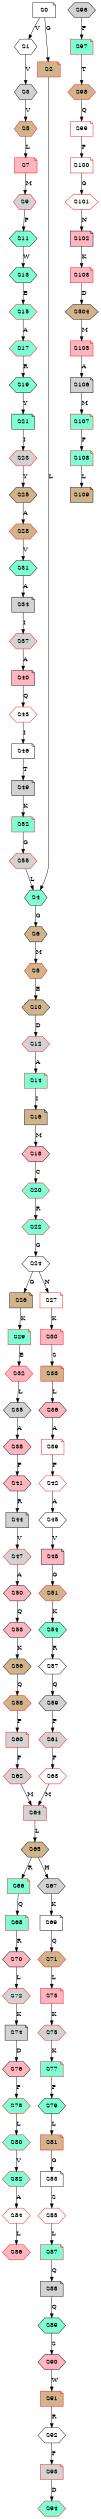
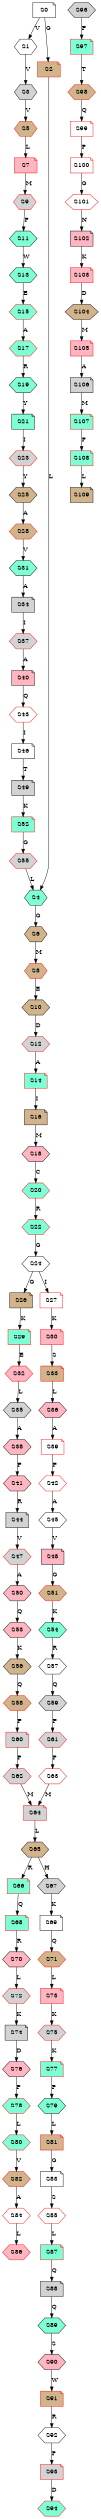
  strict digraph {
    node [color=red fillcolor=aquamarine shape=hexagon style=filled]
    S0 [color=black fillcolor=white shape=note]
    S1 [color=black fillcolor=white]
    S2 [fillcolor=tan shape=note]
    S3 [color=black fillcolor=lightgrey]
    S4 [color=black]
    S5 [fillcolor=tan]
    S6 [color=black fillcolor=tan]
    S7 [fillcolor=lightpink shape=note]
    S8 [fillcolor=tan]
    S9 [fillcolor=lightgrey]
    S10 [color=black fillcolor=tan]
    S11 [color=black]
    S12 [fillcolor=lightgrey]
    S13 [color=black]
    S14 [shape=note]
    S15
    S16 [color=black fillcolor=tan shape=note]
    S17
    S18 [color=black fillcolor=lightpink]
    S19 [color=black]
    S20
    S21 [color=black shape=note]
    S22
    S23 [fillcolor=lightgrey]
    S24 [color=black fillcolor=white]
    S25 [color=black fillcolor=tan]
    S26 [color=black fillcolor=tan shape=note]
    S27 [fillcolor=white shape=note]
    S28 [fillcolor=tan]
    S29 [shape=note]
    S30 [fillcolor=lightpink shape=note]
    S31 [color=black]
    S32 [fillcolor=lightpink]
    S33 [fillcolor=tan shape=note]
    S34 [color=black fillcolor=lightgrey shape=note]
    S35 [color=black fillcolor=lightgrey]
    S36 [color=black fillcolor=lightpink]
    S37 [fillcolor=lightgrey]
    S38 [color=black fillcolor=lightpink]
    S39 [fillcolor=white shape=note]
    S40 [color=black fillcolor=lightpink shape=note]
    S41 [color=black fillcolor=lightpink]
    S42 [fillcolor=white]
    S43 [fillcolor=white]
    S44 [color=black fillcolor=lightgrey shape=note]
    S45 [color=black fillcolor=white]
    S46 [color=black fillcolor=white shape=note]
    S47 [fillcolor=lightgrey]
    S48 [color=black fillcolor=lightpink shape=note]
    S49 [color=black fillcolor=lightgrey shape=note]
    S50 [color=black fillcolor=lightpink]
    S51 [fillcolor=tan]
    S52 [shape=note]
    S53 [color=black fillcolor=lightpink]
    S54 [color=black]
    S55 [fillcolor=lightgrey]
    S56 [color=black fillcolor=tan]
    S57 [color=black fillcolor=white]
    S58 [fillcolor=tan]
    S59 [color=black fillcolor=lightgrey]
    S60 [fillcolor=lightgrey shape=note]
    S61 [fillcolor=lightgrey]
    S62 [fillcolor=lightgrey]
    S63 [fillcolor=white]
    S64 [fillcolor=lightgrey shape=note]
    S65 [color=black fillcolor=tan]
    S66 [shape=note]
    S67 [color=black fillcolor=lightgrey]
    S68 [shape=note]
    S69 [color=black fillcolor=white shape=note]
    S70 [color=black fillcolor=lightpink]
    S71 [fillcolor=tan]
    S72 [fillcolor=lightgrey]
    S73 [fillcolor=lightpink shape=note]
    S74 [color=black fillcolor=lightgrey shape=note]
    S75 [fillcolor=lightgrey]
    S76 [color=black fillcolor=lightpink]
    S77 [shape=note]
    S78
    S79 [color=black]
    S80
    S81 [fillcolor=tan shape=note]
-   S82
+   S82 [fillcolor=tan]
    S83 [color=black fillcolor=white shape=note]
    S84 [fillcolor=white]
    S85 [fillcolor=white]
    S86 [fillcolor=lightpink]
    S87 [shape=note]
    S88 [color=black fillcolor=lightgrey shape=note]
    S89 [color=black]
    S90 [color=black fillcolor=lightpink]
    S91 [fillcolor=tan shape=note]
    S92 [color=black fillcolor=white]
    S93 [fillcolor=lightgrey shape=note]
    S94
    S96 [color=black fillcolor=lightgrey]
    S97 [shape=note]
    S98 [fillcolor=tan]
    S99 [fillcolor=white shape=note]
    S100 [fillcolor=white shape=note]
    S101 [fillcolor=white]
    S102 [color=black fillcolor=lightpink shape=note]
    S103 [fillcolor=lightpink shape=note]
-   S104 [color=black fillcolor=tan label=S504]
+   S104 [color=black fillcolor=tan]
    S105 [fillcolor=lightpink shape=note]
    S106 [color=black fillcolor=lightgrey shape=note]
    S107 [shape=note]
    S108 [shape=note]
    S109 [color=black fillcolor=tan shape=note]
    S0 -> S1 [label=V]
    S0 -> S2 [label=G]
    S1 -> S3 [label=V]
    S2 -> S4 [label=L]
    S3 -> S5 [label=V]
    S4 -> S6 [label=G]
    S5 -> S7 [label=L]
    S6 -> S8 [label=M]
    S7 -> S9 [label=M]
    S8 -> S10 [label=E]
    S9 -> S11 [label=P]
    S10 -> S12 [label=D]
    S11 -> S13 [label=W]
    S12 -> S14 [label=A]
    S13 -> S15 [label=E]
    S14 -> S16 [label=I]
    S15 -> S17 [label=A]
    S16 -> S18 [label=M]
    S17 -> S19 [label=R]
    S18 -> S20 [label=C]
    S19 -> S21 [label=Y]
    S20 -> S22 [label=R]
    S21 -> S23 [label=I]
    S22 -> S24 [label=G]
    S23 -> S25 [label=Y]
    S24 -> S26 [label=G]
-   S24 -> S27 [label=N]
+   S24 -> S27 [label=I]
    S25 -> S28 [label=A]
    S26 -> S29 [label=K]
    S27 -> S30 [label=K]
    S28 -> S31 [label=V]
    S29 -> S32 [label=E]
    S30 -> S33 [label=S]
    S31 -> S34 [label=A]
    S32 -> S35 [label=L]
    S33 -> S36 [label=L]
    S34 -> S37 [label=I]
    S35 -> S38 [label=A]
    S36 -> S39 [label=A]
    S37 -> S40 [label=A]
    S38 -> S41 [label=F]
    S39 -> S42 [label=F]
    S40 -> S43 [label=Q]
    S41 -> S44 [label=R]
    S42 -> S45 [label=A]
    S43 -> S46 [label=I]
    S44 -> S47 [label=V]
    S45 -> S48 [label=V]
    S46 -> S49 [label=T]
    S47 -> S50 [label=A]
    S48 -> S51 [label=G]
    S49 -> S52 [label=K]
    S50 -> S53 [label=Q]
    S51 -> S54 [label=K]
    S52 -> S55 [label=G]
    S53 -> S56 [label=K]
    S54 -> S57 [label=R]
    S55 -> S4 [label=L]
    S56 -> S58 [label=Q]
    S57 -> S59 [label=Q]
    S58 -> S60 [label=F]
    S59 -> S61 [label=F]
    S60 -> S62 [label=P]
    S61 -> S63 [label=P]
    S62 -> S64 [label=M]
    S63 -> S64 [label=M]
    S64 -> S65 [label=L]
    S65 -> S66 [label=R]
    S65 -> S67 [label=H]
    S66 -> S68 [label=Q]
    S67 -> S69 [label=K]
    S68 -> S70 [label=R]
    S69 -> S71 [label=Q]
    S70 -> S72 [label=L]
    S71 -> S73 [label=L]
    S72 -> S74 [label=K]
    S73 -> S75 [label=K]
    S74 -> S76 [label=D]
    S75 -> S77 [label=K]
    S76 -> S78 [label=P]
    S77 -> S79 [label=P]
    S78 -> S80 [label=L]
    S79 -> S81 [label=L]
    S80 -> S82 [label=V]
    S81 -> S83 [label=G]
    S82 -> S84 [label=A]
    S83 -> S85 [label=S]
    S84 -> S86 [label=L]
    S85 -> S87 [label=L]
    S87 -> S88 [label=Q]
    S88 -> S89 [label=Q]
    S89 -> S90 [label=S]
    S90 -> S91 [label=W]
    S91 -> S92 [label=R]
    S92 -> S93 [label=P]
    S93 -> S94 [label=D]
    S96 -> S97 [label=F]
    S97 -> S98 [label=T]
    S98 -> S99 [label=Q]
    S99 -> S100 [label=P]
    S100 -> S101 [label=G]
    S101 -> S102 [label=N]
    S102 -> S103 [label=K]
    S103 -> S104 [label=D]
    S104 -> S105 [label=M]
    S105 -> S106 [label=A]
    S106 -> S107 [label=M]
    S107 -> S108 [label=P]
    S108 -> S109 [label=L]
  }
